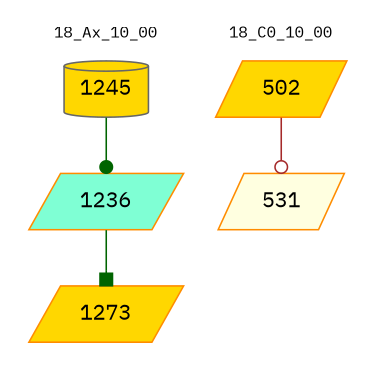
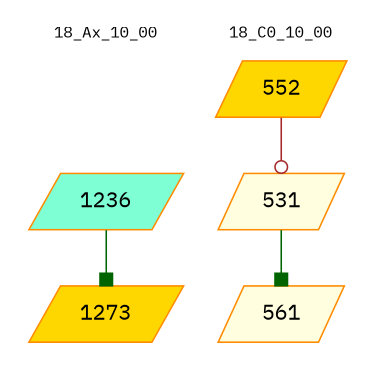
  digraph {
    fontname="IBM Plex Mono"
    node [color=darkorange fillcolor=gold fontname="IBM Plex Mono" shape=parallelogram style=filled]
    edge [arrowhead=box color=darkgreen fontname="IBM Plex Mono"]
-   n1 [color=gray40 label=1245 shape=cylinder]
    n2 [fillcolor=aquamarine label=1236]
    n3 [label=1273]
-   n4 [label=502]
+   n4 [label=552]
    n5 [fillcolor=lightyellow label=531]
+   n6 [fillcolor=lightyellow label=561]
    subgraph cluster_1 {
      color=white
      fontsize=10
      label="18_Ax_10_00"
-     n1
      n2
      n3
    }
    subgraph cluster_2 {
      color=white
      fontsize=10
      label="18_C0_10_00"
      n4
      n5
+     n6
    }
-   n1 -> n2 [arrowhead=dot]
    n2 -> n3
    n4 -> n5 [arrowhead=odot color=brown]
+   n5 -> n6
  }
